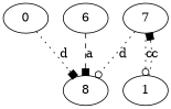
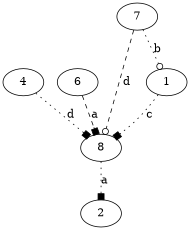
  strict digraph {
    edge [arrowhead=box style=dotted]
-   0
+   0 [label=4]
    8
    6
+   2
    n5 [label=1]
    7
    0 -> 8 [label=d]
+   8 -> 2 [label=a]
    6 -> 8 [label=a style=dashed]
-   n5 -> 7 [label=c]
-   7 -> 8 [arrowhead=odot label=d]
-   7 -> n5 [arrowhead=odot label=c]
+   n5 -> 8 [label=c]
+   7 -> 8 [arrowhead=odot label=d style=dashed]
+   7 -> n5 [arrowhead=odot label=b]
  }
